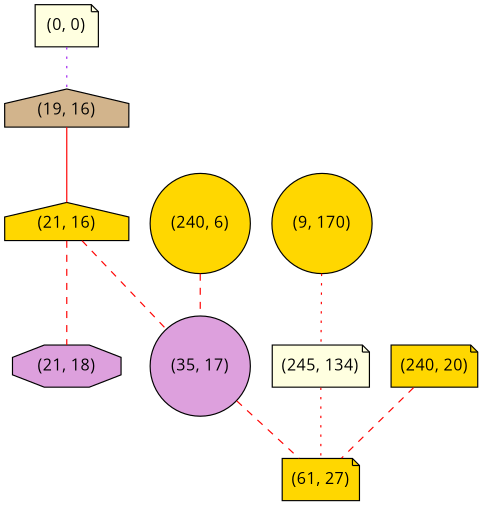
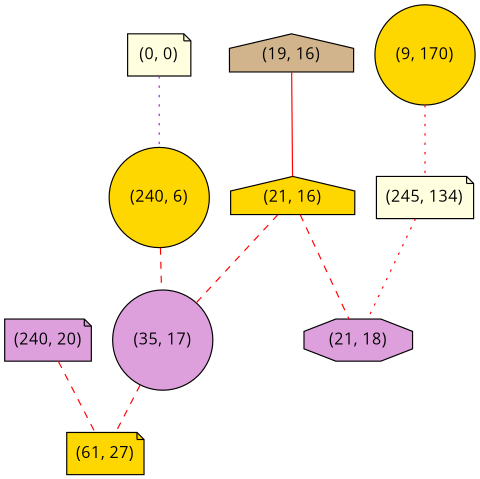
  graph {
    fontname="Open Sans"
    node [fillcolor=gold fontname="Open Sans" shape=note style=filled]
    edge [color=red fontname="Open Sans" style=dashed weight=1]
    "(0, 0)" [fillcolor=lightyellow]
    "(19, 16)" [fillcolor=tan shape=house]
    "(21, 16)" [shape=house]
    n4 [label="(240, 6)" shape=circle]
    "(35, 17)" [fillcolor=plum shape=circle]
    "(61, 27)"
    "(9, 170)" [shape=circle]
    "(245, 134)" [fillcolor=lightyellow]
    "(21, 18)" [fillcolor=plum shape=octagon]
-   "(240, 20)"
-   "(0, 0)" -- "(19, 16)" [color=purple style=dotted weight=4]
+   "(240, 20)" [fillcolor=plum]
+   "(0, 0)" -- n4 [color=purple style=dotted weight=4]
    "(19, 16)" -- "(21, 16)" [style=solid]
    "(21, 16)" -- "(35, 17)"
    "(21, 16)" -- "(21, 18)"
    n4 -- "(35, 17)"
    "(35, 17)" -- "(61, 27)"
    "(9, 170)" -- "(245, 134)" [style=dotted]
-   "(245, 134)" -- "(61, 27)" [style=dotted]
+   "(245, 134)" -- "(21, 18)" [style=dotted]
    "(240, 20)" -- "(61, 27)"
  }
